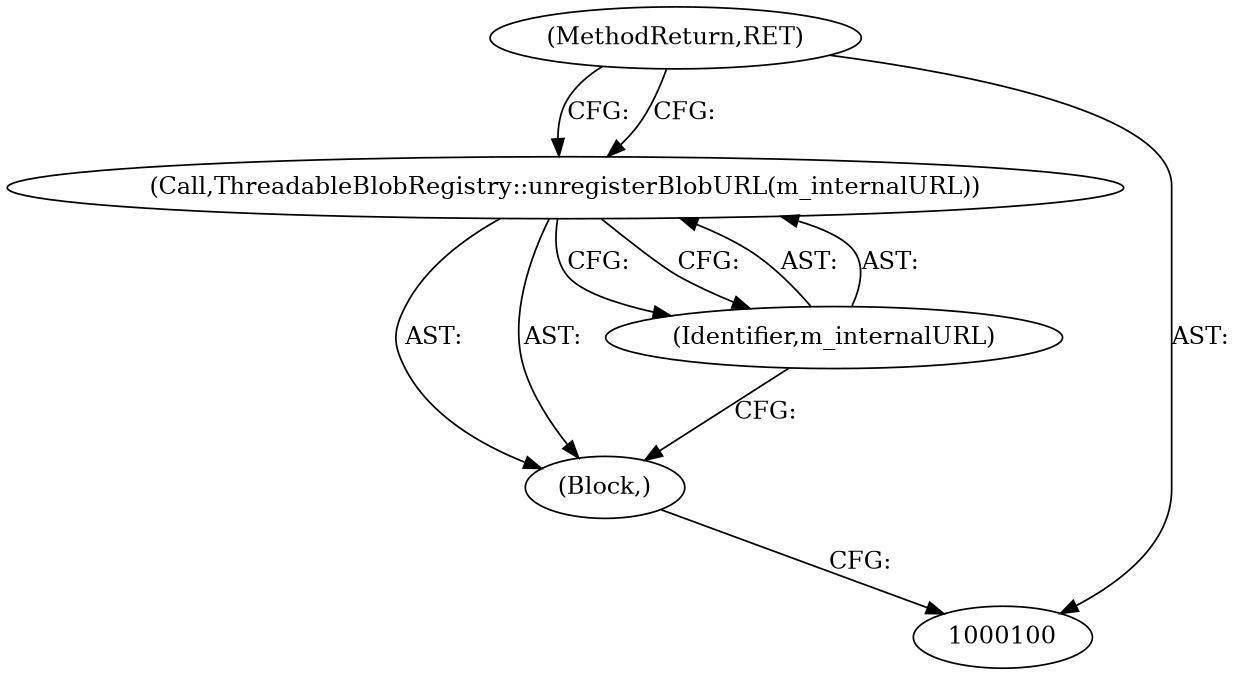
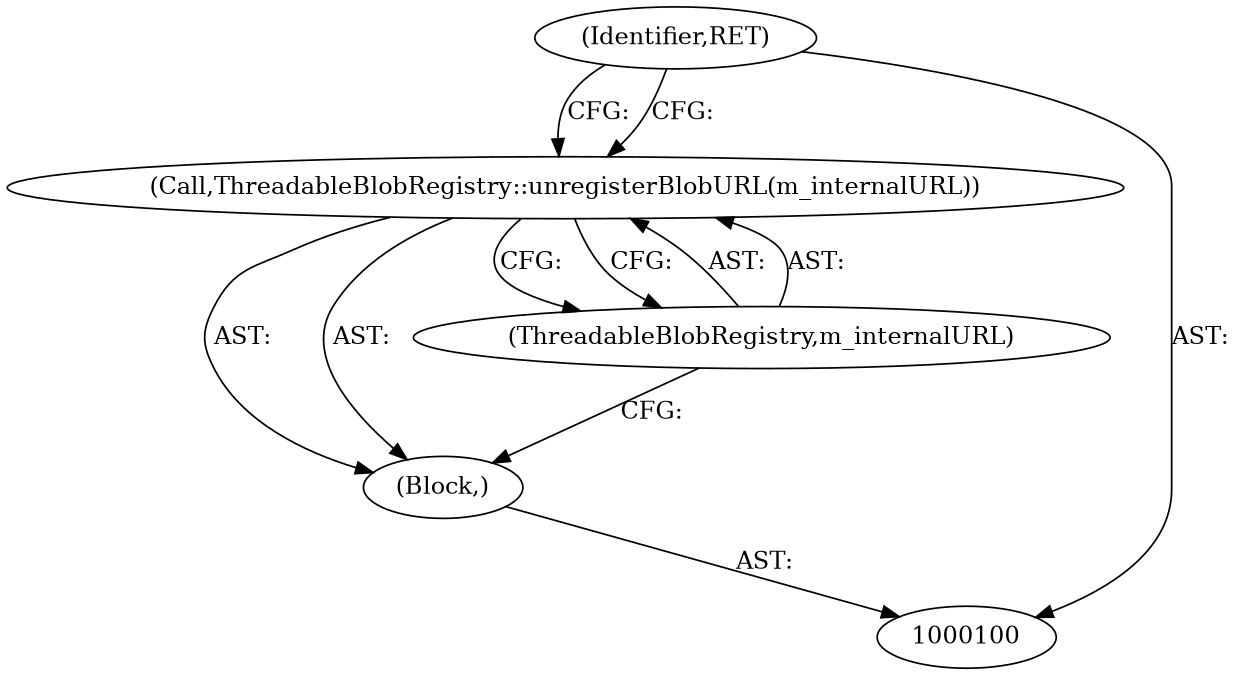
  digraph {
-   n1 [label="(MethodReturn,RET)"]
+   n1 [label="(Identifier,RET)"]
    n2 [label="(Call,ThreadableBlobRegistry::unregisterBlobURL(m_internalURL))"]
    1000100
    n4 [label="(Block,)"]
-   n5 [label="(Identifier,m_internalURL)"]
+   n5 [label="(ThreadableBlobRegistry,m_internalURL)"]
    n1 -> n2 [label="CFG: "]
    n1 -> n2 [label="CFG: "]
    n1 -> 1000100 [label="AST: "]
    n2 -> n4 [label="AST: "]
    n2 -> n4 [label="AST: "]
    n2 -> n5 [label="CFG: "]
    n2 -> n5 [label="CFG: "]
-   n4 -> 1000100 [label="CFG: "]
+   n4 -> 1000100 [label="AST: "]
    n5 -> n2 [label="AST: "]
    n5 -> n2 [label="AST: "]
    n5 -> n4 [label="CFG: "]
  }
